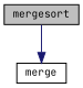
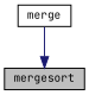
  digraph {
    rankdir=TB
    fontname="JetBrains Mono"
    node [color=black fontname="JetBrains Mono" fontsize=10 shape=record style=filled]
    n1 [fillcolor=grey75 fontcolor=black height=0.2 label=mergesort width=0.4]
    n2 [fillcolor=white height=0.2 label=merge width=0.4]
-   n1 -> n2 [color=midnightblue fontname="JetBrains Mono" fontsize=10 labelfontname=Helvetica labelfontsize=10 style=solid]
+   n2 -> n1 [color=midnightblue fontname="JetBrains Mono" fontsize=10 labelfontname=Helvetica labelfontsize=10 style=solid]
  }
